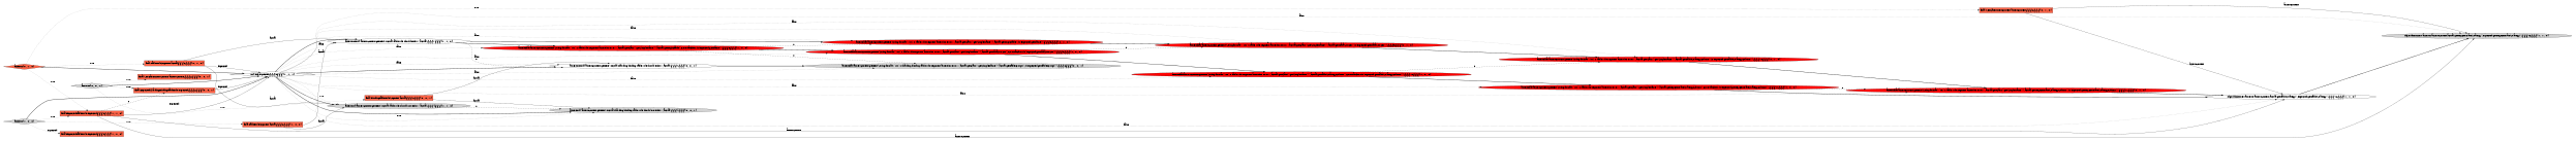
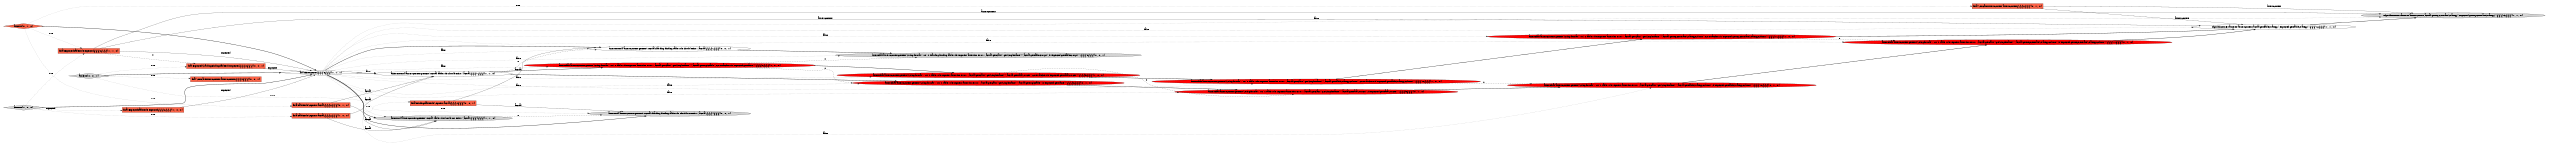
  digraph {
    rankdir=LR
    node [fillcolor=tomato shape=ellipse style=filled]
    edge [style=dotted]
    n1 [fillcolor=red label="assertThat(assertContext.getText(String.format(\"`%s`'s table rule segment assertion error: \",actual.getClass().getSimpleName())),actual.getKeyGenerateStrategyColumn(),CoreMatchers.is(expected.getKeyGenerateStrategyColumn()))@@@11@@@['1', '0', '0']"]
    n2 [fillcolor=red label="assertThat(assertContext.getText(String.format(\"`%s`'s table rule segment assertion error: \",actual.getClass().getSimpleName())),actual.getKeyGenerateStrategyColumn(),is(expected.getKeyGenerateStrategyColumn()))@@@11@@@['0', '1', '0']"]
    n3 [fillcolor=white label="AlgorithmAssert.assertIs(assertContext,actual.getTableStrategy(),expected.getTableStrategy())@@@12@@@['1', '1', '0']"]
    n4 [fillcolor=lightgray label="AlgorithmAssert.assertIs(assertContext,actual.getKeyGenerateStrategy(),expected.getKeyGenerateStrategy())@@@13@@@['1', '1', '0']"]
    n5 [fillcolor=lightgray label="assertIs['1', '0', '0']" shape=diamond]
    n6 [fillcolor=white label="null == expected@@@3@@@['1', '1', '1']" shape=diamond]
    n7 [label="final TableRuleSegment actual@@@2@@@['1', '0', '0']" shape=box]
    n8 [label="final ExpectedTableRule expected@@@2@@@['1', '0', '0']" shape=box]
    n9 [label="final ExpectedTableRule expected@@@2@@@['1', '1', '0']" shape=box]
    n10 [fillcolor=white label="assertNotNull(assertContext.getText(\"Actual table rule should exist.\"),actual)@@@7@@@['1', '1', '0']"]
    n11 [fillcolor=white label="assertNotNull(assertContext.getText(\"Actual sharding binding table rule should exist.\"),actual)@@@7@@@['0', '0', '1']"]
    n12 [fillcolor=red label="assertThat(assertContext.getText(String.format(\"`%s`'s table rule segment assertion error: \",actual.getClass().getSimpleName())),actual.getLogicTable(),CoreMatchers.is(expected.getName()))@@@8@@@['1', '0', '0']"]
    n13 [fillcolor=red label="assertThat(assertContext.getText(String.format(\"`%s`'s table rule segment assertion error: \",actual.getClass().getSimpleName())),actual.getLogicTable(),is(expected.getName()))@@@8@@@['0', '1', '0']"]
    n14 [fillcolor=lightgray label="assertThat(assertContext.getText(String.format(\"`%s`'s sharding binding table rule segment assertion error: \",actual.getClass().getSimpleName())),actual.getTableGroups(),is(expected.getTableGroups()))@@@8@@@['0', '0', '1']"]
    n15 [fillcolor=red label="assertThat(assertContext.getText(String.format(\"`%s`'s table rule segment assertion error: \",actual.getClass().getSimpleName())),actual.getDataSources(),CoreMatchers.is(expected.getDataSources()))@@@9@@@['1', '0', '0']"]
    n16 [fillcolor=red label="assertThat(assertContext.getText(String.format(\"`%s`'s table rule segment assertion error: \",actual.getClass().getSimpleName())),actual.getTableStrategyColumn(),CoreMatchers.is(expected.getTableStrategyColumn()))@@@10@@@['1', '0', '0']"]
    n17 [fillcolor=red label="assertThat(assertContext.getText(String.format(\"`%s`'s table rule segment assertion error: \",actual.getClass().getSimpleName())),actual.getDataSources(),is(expected.getDataSources()))@@@9@@@['0', '1', '0']"]
    n18 [fillcolor=lightgray label="assertNull(assertContext.getText(\"Actual sharding binding table rule should not exist.\"),actual)@@@4@@@['0', '0', '1']"]
    n19 [fillcolor=lightgray label="assertNull(assertContext.getText(\"Actual table rule should not exist.\"),actual)@@@4@@@['1', '1', '0']"]
    n20 [fillcolor=red label="assertThat(assertContext.getText(String.format(\"`%s`'s table rule segment assertion error: \",actual.getClass().getSimpleName())),actual.getTableStrategyColumn(),is(expected.getTableStrategyColumn()))@@@10@@@['0', '1', '0']"]
    n21 [label="final ExpectedShardingBindingTableRule expected@@@2@@@['0', '0', '1']" shape=box]
    n22 [fillcolor=lightgray label="assertIs['0', '0', '1']" shape=diamond]
    n23 [label="final SQLCaseAssertContext assertContext@@@2@@@['0', '0', '1']" shape=box]
    n24 [label="final BindingTableRuleSegment actual@@@2@@@['0', '0', '1']" shape=box]
    n25 [label="final SQLCaseAssertContext assertContext@@@2@@@['0', '1', '0']" shape=box]
    n26 [label="assertIs['0', '1', '0']" shape=diamond]
    n27 [label="final TableRuleSegment actual@@@2@@@['0', '1', '0']" shape=box]
    n1 -> n2 [label=0 style=dashed]
    n1 -> n3 [style=bold]
    n2 -> n3 [style=bold]
    n3 -> n4 [style=bold]
    n5 -> n6 [style=bold]
    n5 -> n7 [label=true]
    n5 -> n8 [label=expected]
    n5 -> n9 [label=true]
    n6 -> n1 [label=false]
    n6 -> n2 [label=false]
    n6 -> n3 [label=false]
    n6 -> n4 [label=false]
    n6 -> n10 [style=bold]
    n6 -> n10 [label=false]
    n6 -> n11 [label=false]
    n6 -> n11 [style=bold]
    n6 -> n12 [label=false]
    n6 -> n13 [label=false]
    n6 -> n14 [label=false]
    n6 -> n15 [label=false]
    n6 -> n16 [label=false]
    n6 -> n17 [label=false]
    n6 -> n18 [style=bold]
    n6 -> n18 [label=true]
    n6 -> n19 [label=true]
    n6 -> n19 [style=bold]
    n6 -> n20 [label=false]
    n7 -> n10 [label=actual style=solid]
    n7 -> n19 [label=actual style=solid]
-   n27 -> n6 [label=expected style=solid]
+   n8 -> n6 [label=expected style=solid]
    n9 -> n3 [label=assertContext style=solid]
    n9 -> n4 [label=assertContext style=solid]
    n9 -> n6 [label=expected style=solid]
    n9 -> n21 [label=0 style=dashed]
    n10 -> n11 [label=0 style=dashed]
    n10 -> n12 [style=bold]
    n10 -> n13 [style=bold]
    n11 -> n14 [style=bold]
    n12 -> n13 [label=0 style=dashed]
    n12 -> n14 [label=0 style=dashed]
    n12 -> n15 [style=bold]
    n13 -> n17 [style=bold]
    n15 -> n16 [style=bold]
    n15 -> n17 [label=0 style=dashed]
    n16 -> n1 [style=bold]
    n16 -> n20 [label=0 style=dashed]
    n17 -> n20 [style=bold]
    n19 -> n18 [label=0 style=dashed]
    n20 -> n2 [style=bold]
    n21 -> n6 [label=expected style=solid]
    n22 -> n6 [style=bold]
    n22 -> n21 [label=true]
    n22 -> n23 [label=true]
    n22 -> n24 [label=true]
    n24 -> n11 [label=actual style=solid]
    n24 -> n18 [label=actual style=solid]
    n25 -> n3 [label=assertContext style=solid]
    n25 -> n4 [label=assertContext style=solid]
    n26 -> n6 [style=bold]
    n26 -> n9 [label=true]
    n26 -> n25 [label=true]
    n26 -> n27 [label=true]
    n27 -> n10 [label=actual style=solid]
    n27 -> n19 [label=actual style=solid]
  }
